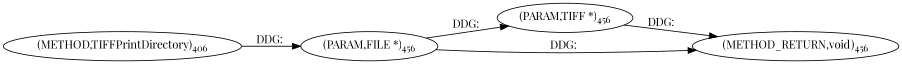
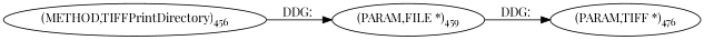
  digraph {
    fontname="Playfair Display"
    rankdir=LR
    node [fontname="Playfair Display"]
    edge [fontname="Playfair Display"]
-   n1 [label=<(METHOD,TIFFPrintDirectory)<SUB>406</SUB>>]
-   n2 [label=<(PARAM,FILE *)<SUB>456</SUB>>]
-   n3 [label=<(PARAM,TIFF *)<SUB>456</SUB>>]
-   n4 [label=<(METHOD_RETURN,void)<SUB>456</SUB>>]
+   n1 [label=<(METHOD,TIFFPrintDirectory)<SUB>456</SUB>>]
+   n2 [label=<(PARAM,FILE *)<SUB>459</SUB>>]
+   n3 [label=<(PARAM,TIFF *)<SUB>476</SUB>>]
    n1 -> n2 [label="DDG: "]
    n2 -> n3 [label="DDG: "]
-   n2 -> n4 [label="DDG: "]
-   n3 -> n4 [label="DDG: "]
  }
